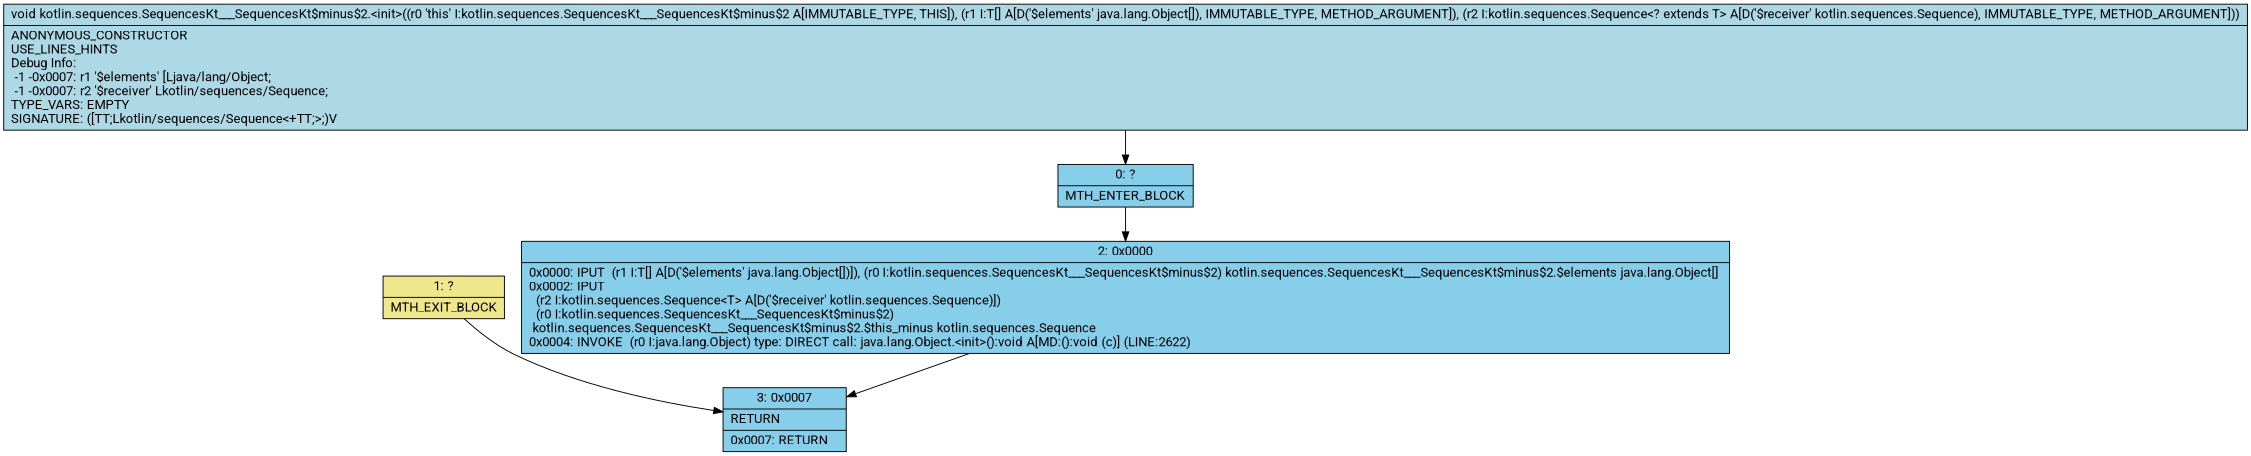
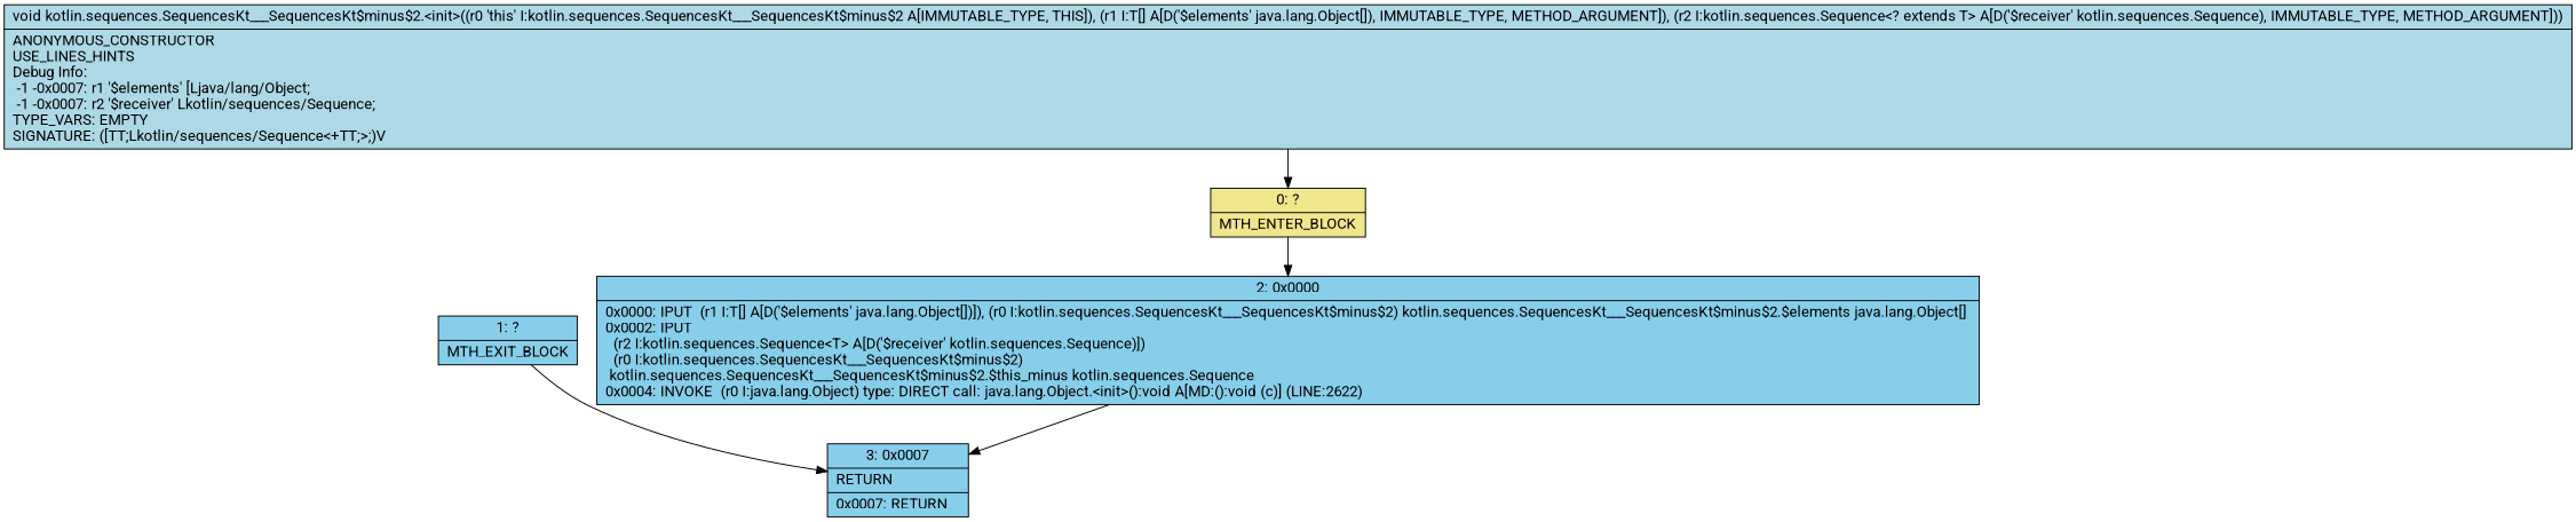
  digraph {
    fontname=Roboto
    node [fillcolor=khaki fontname=Roboto shape=record style=filled]
    edge [fontname=Roboto]
-   n1 [fillcolor=skyblue label="{0\:\ ?|MTH_ENTER_BLOCK\l}"]
+   n1 [label="{0\:\ ?|MTH_ENTER_BLOCK\l}"]
    n2 [fillcolor=skyblue label="{2\:\ 0x0000|0x0000: IPUT  (r1 I:T[] A[D('$elements' java.lang.Object[])]), (r0 I:kotlin.sequences.SequencesKt___SequencesKt$minus$2) kotlin.sequences.SequencesKt___SequencesKt$minus$2.$elements java.lang.Object[] \l0x0002: IPUT  \l  (r2 I:kotlin.sequences.Sequence\<T\> A[D('$receiver' kotlin.sequences.Sequence)])\l  (r0 I:kotlin.sequences.SequencesKt___SequencesKt$minus$2)\l kotlin.sequences.SequencesKt___SequencesKt$minus$2.$this_minus kotlin.sequences.Sequence \l0x0004: INVOKE  (r0 I:java.lang.Object) type: DIRECT call: java.lang.Object.\<init\>():void A[MD:():void (c)] (LINE:2622)\l}"]
    n3 [fillcolor=skyblue label="{3\:\ 0x0007|RETURN\l|0x0007: RETURN   \l}"]
-   n4 [label="{1\:\ ?|MTH_EXIT_BLOCK\l}"]
+   n4 [fillcolor=skyblue label="{1\:\ ?|MTH_EXIT_BLOCK\l}"]
    n5 [fillcolor=lightblue label="{void kotlin.sequences.SequencesKt___SequencesKt$minus$2.\<init\>((r0 'this' I:kotlin.sequences.SequencesKt___SequencesKt$minus$2 A[IMMUTABLE_TYPE, THIS]), (r1 I:T[] A[D('$elements' java.lang.Object[]), IMMUTABLE_TYPE, METHOD_ARGUMENT]), (r2 I:kotlin.sequences.Sequence\<? extends T\> A[D('$receiver' kotlin.sequences.Sequence), IMMUTABLE_TYPE, METHOD_ARGUMENT]))  | ANONYMOUS_CONSTRUCTOR\lUSE_LINES_HINTS\lDebug Info:\l  \-1 \-0x0007: r1 '$elements' [Ljava\/lang\/Object;\l  \-1 \-0x0007: r2 '$receiver' Lkotlin\/sequences\/Sequence;\lTYPE_VARS: EMPTY\lSIGNATURE: ([TT;Lkotlin\/sequences\/Sequence\<+TT;\>;)V\l}"]
    n1 -> n2
    n2 -> n3
    n4 -> n3
    n5 -> n1
  }
